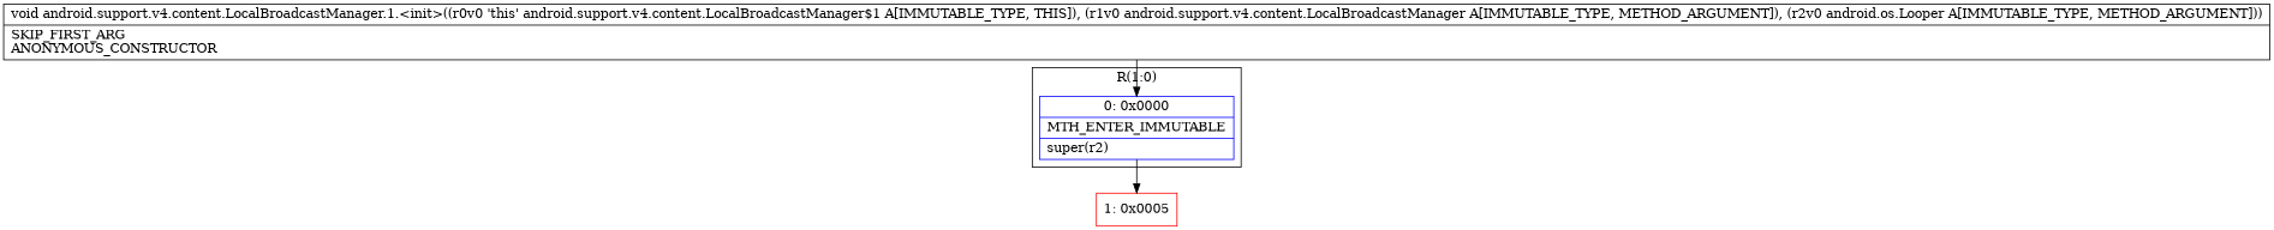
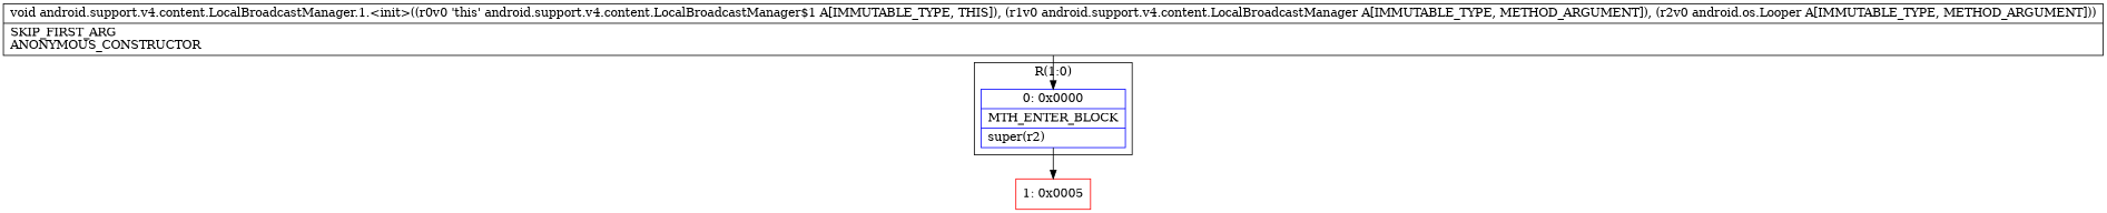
  digraph {
    node [shape=record]
-   n1 [color=blue label="{0\:\ 0x0000|MTH_ENTER_IMMUTABLE\l|super(r2)\l}"]
+   n1 [color=blue label="{0\:\ 0x0000|MTH_ENTER_BLOCK\l|super(r2)\l}"]
    n2 [color=red label="{1\:\ 0x0005}"]
    n3 [label="{void android.support.v4.content.LocalBroadcastManager.1.\<init\>((r0v0 'this' android.support.v4.content.LocalBroadcastManager$1 A[IMMUTABLE_TYPE, THIS]), (r1v0 android.support.v4.content.LocalBroadcastManager A[IMMUTABLE_TYPE, METHOD_ARGUMENT]), (r2v0 android.os.Looper A[IMMUTABLE_TYPE, METHOD_ARGUMENT]))  | SKIP_FIRST_ARG\lANONYMOUS_CONSTRUCTOR\l}"]
    subgraph cluster_1 {
      label="R(1:0)"
      n1
    }
    n1 -> n2
    n3 -> n1
  }
